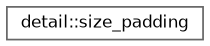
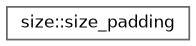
  digraph {
    rankdir=LR
-   n1 [color=grey40 fillcolor=white fontname=Helvetica fontsize=10 height=0.2 label="detail::size_padding" shape=box style=filled width=0.4]
+   n1 [color=grey40 fillcolor=white fontname=Helvetica fontsize=10 height=0.2 label="size::size_padding" shape=box style=filled width=0.4]
  }
